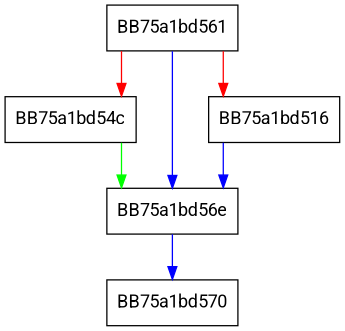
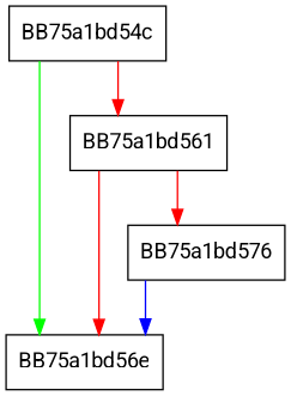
  digraph {
    fontname=Roboto
    splines=ortho
    node [fontname=Roboto shape=box]
    edge [color=red fontname=Roboto]
    BB75a1bd54c
    BB75a1bd56e
    BB75a1bd561
-   BB75a1bd570
-   BB75a1bd576 [label=BB75a1bd516]
+   BB75a1bd576
    BB75a1bd54c -> BB75a1bd56e [color=green]
-   BB75a1bd561 -> BB75a1bd54c
-   BB75a1bd56e -> BB75a1bd570 [color=blue]
-   BB75a1bd561 -> BB75a1bd56e [color=blue]
+   BB75a1bd54c -> BB75a1bd561
+   BB75a1bd561 -> BB75a1bd56e
    BB75a1bd561 -> BB75a1bd576
    BB75a1bd576 -> BB75a1bd56e [color=blue]
  }
